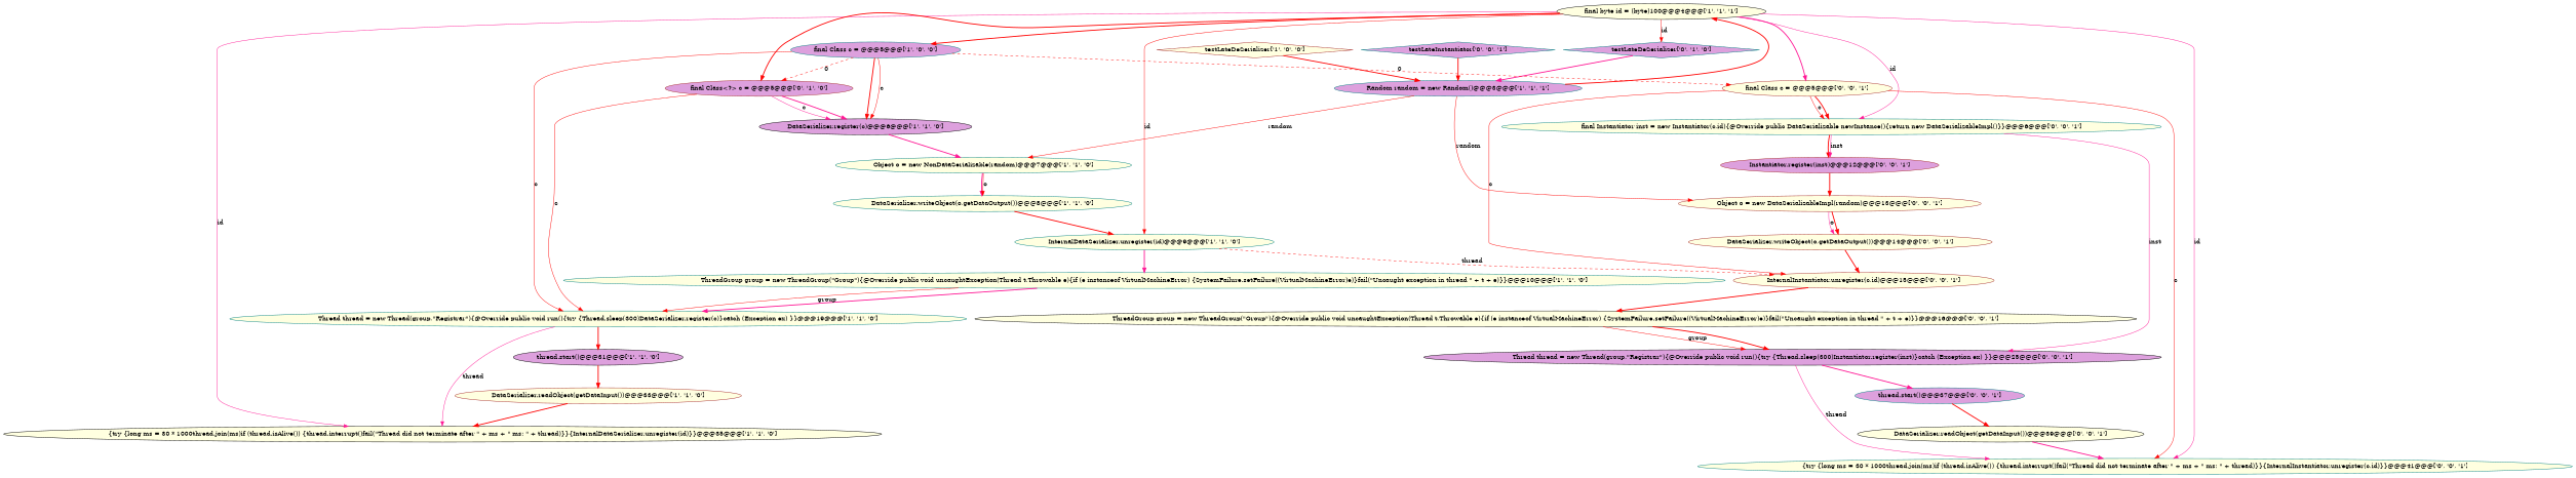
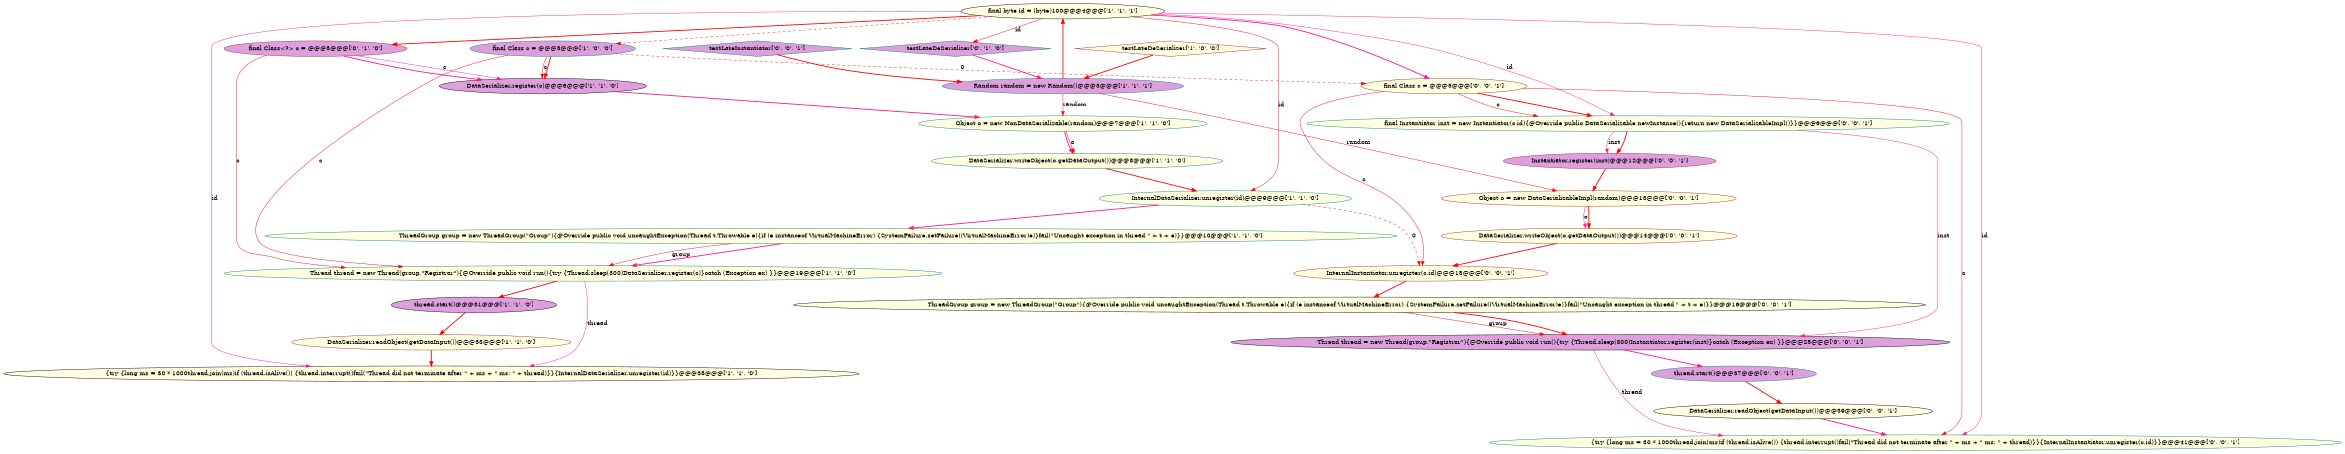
  digraph {
    node [color=teal fillcolor=lightyellow shape=ellipse style=filled]
    edge [color=red style=bold]
    n1 [color=brown label="DataSerializer.readObject(getDataInput())@@@33@@@['1', '1', '0']"]
    n2 [color=black label="{try {long ms = 30 * 1000thread.join(ms)if (thread.isAlive()) {thread.interrupt()fail(\"Thread did not terminate after \" + ms + \" ms: \" + thread)}}{InternalDataSerializer.unregister(id)}}@@@35@@@['1', '1', '0']"]
    n3 [color=black fillcolor=plum label="DataSerializer.register(c)@@@6@@@['1', '1', '0']"]
    n4 [label="Object o = new NonDataSerializable(random)@@@7@@@['1', '1', '0']"]
    n5 [label="DataSerializer.writeObject(o,getDataOutput())@@@8@@@['1', '1', '0']"]
    n6 [color=brown label="DataSerializer.writeObject(o,getDataOutput())@@@14@@@['0', '0', '1']"]
    n7 [color=brown label="InternalInstantiator.unregister(c,id)@@@15@@@['0', '0', '1']"]
    n8 [color=black label="ThreadGroup group = new ThreadGroup(\"Group\"){@Override public void uncaughtException(Thread t,Throwable e){if (e instanceof VirtualMachineError) {SystemFailure.setFailure((VirtualMachineError)e)}fail(\"Uncaught exception in thread \" + t + e)}}@@@16@@@['0', '0', '1']"]
    n9 [fillcolor=plum label="testLateDeSerializer['0', '1', '0']" shape=diamond]
    n10 [fillcolor=plum label="Random random = new Random()@@@3@@@['1', '1', '1']"]
    n11 [color=black label="final byte id = (byte)100@@@4@@@['1', '1', '1']"]
    n12 [color=brown label="Object o = new DataSerializableImpl(random)@@@13@@@['0', '0', '1']"]
    n13 [fillcolor=plum label="thread.start()@@@37@@@['0', '0', '1']"]
    n14 [color=black label="DataSerializer.readObject(getDataInput())@@@39@@@['0', '0', '1']"]
    n15 [label="{try {long ms = 30 * 1000thread.join(ms)if (thread.isAlive()) {thread.interrupt()fail(\"Thread did not terminate after \" + ms + \" ms: \" + thread)}}{InternalInstantiator.unregister(c,id)}}@@@41@@@['0', '0', '1']"]
    n16 [label="InternalDataSerializer.unregister(id)@@@9@@@['1', '1', '0']"]
    n17 [label="ThreadGroup group = new ThreadGroup(\"Group\"){@Override public void uncaughtException(Thread t,Throwable e){if (e instanceof VirtualMachineError) {SystemFailure.setFailure((VirtualMachineError)e)}fail(\"Uncaught exception in thread \" + t + e)}}@@@10@@@['1', '1', '0']"]
    n18 [label="final Instantiator inst = new Instantiator(c,id){@Override public DataSerializable newInstance(){return new DataSerializableImpl()}}@@@6@@@['0', '0', '1']"]
    n19 [color=black fillcolor=plum label="Thread thread = new Thread(group,\"Registrar\"){@Override public void run(){try {Thread.sleep(300)Instantiator.register(inst)}catch (Exception ex) }}@@@25@@@['0', '0', '1']"]
    n20 [color=brown fillcolor=plum label="Instantiator.register(inst)@@@12@@@['0', '0', '1']"]
    n21 [color=brown fillcolor=plum label="final Class<?> c = @@@5@@@['0', '1', '0']"]
    n22 [color=brown label="final Class c = @@@5@@@['0', '0', '1']"]
    n23 [fillcolor=plum label="final Class c = @@@5@@@['1', '0', '0']"]
    n24 [label="Thread thread = new Thread(group,\"Registrar\"){@Override public void run(){try {Thread.sleep(300)DataSerializer.register(c)}catch (Exception ex) }}@@@19@@@['1', '1', '0']"]
    n25 [color=brown label="testLateDeSerializer['1', '0', '0']" shape=diamond]
    n26 [fillcolor=plum label="testLateInstantiator['0', '0', '1']" shape=diamond]
    n27 [color=black fillcolor=plum label="thread.start()@@@31@@@['1', '1', '0']"]
    n1 -> n2
    n3 -> n4 [color=deeppink]
    n4 -> n5 [color=deeppink]
    n4 -> n5 [label=o style=solid]
    n5 -> n16
    n6 -> n7
    n7 -> n8
    n8 -> n19 [label=group style=solid]
    n8 -> n19
    n9 -> n10 [color=deeppink]
    n10 -> n4 [label=random style=solid]
    n10 -> n11
    n10 -> n12 [label=random style=solid]
    n11 -> n2 [color=deeppink label=id style=solid]
    n11 -> n9 [label=id style=solid]
    n11 -> n15 [color=deeppink label=id style=solid]
    n11 -> n16 [label=id style=solid]
    n11 -> n18 [color=deeppink label=id style=solid]
    n11 -> n21
    n11 -> n22 [color=deeppink]
-   n11 -> n23
+   n11 -> n23 [style=dashed]
    n12 -> n6
    n12 -> n6 [color=deeppink label=o style=solid]
    n13 -> n14
    n14 -> n15 [color=deeppink]
-   n16 -> n7 [label=thread style=dashed]
+   n16 -> n7 [label=0 style=dashed]
    n16 -> n17 [color=deeppink]
    n17 -> n24 [color=deeppink]
    n17 -> n24 [label=group style=solid]
    n18 -> n19 [color=deeppink label=inst style=solid]
    n18 -> n20
    n18 -> n20 [color=deeppink label=inst style=solid]
    n19 -> n13 [color=deeppink]
    n19 -> n15 [color=deeppink label=thread style=solid]
    n20 -> n12
    n21 -> n3 [color=deeppink label=c style=solid]
    n21 -> n3 [color=deeppink]
    n21 -> n24 [label=c style=solid]
    n22 -> n7 [label=c style=solid]
    n22 -> n15 [label=c style=solid]
    n22 -> n18 [label=c style=solid]
    n22 -> n18
    n23 -> n3
    n23 -> n3 [label=c style=solid]
-   n23 -> n21 [label=0 style=dashed]
    n23 -> n22 [label=0 style=dashed]
    n23 -> n24 [label=c style=solid]
    n24 -> n2 [color=deeppink label=thread style=solid]
    n24 -> n27
    n25 -> n10
    n26 -> n10
    n27 -> n1
  }
